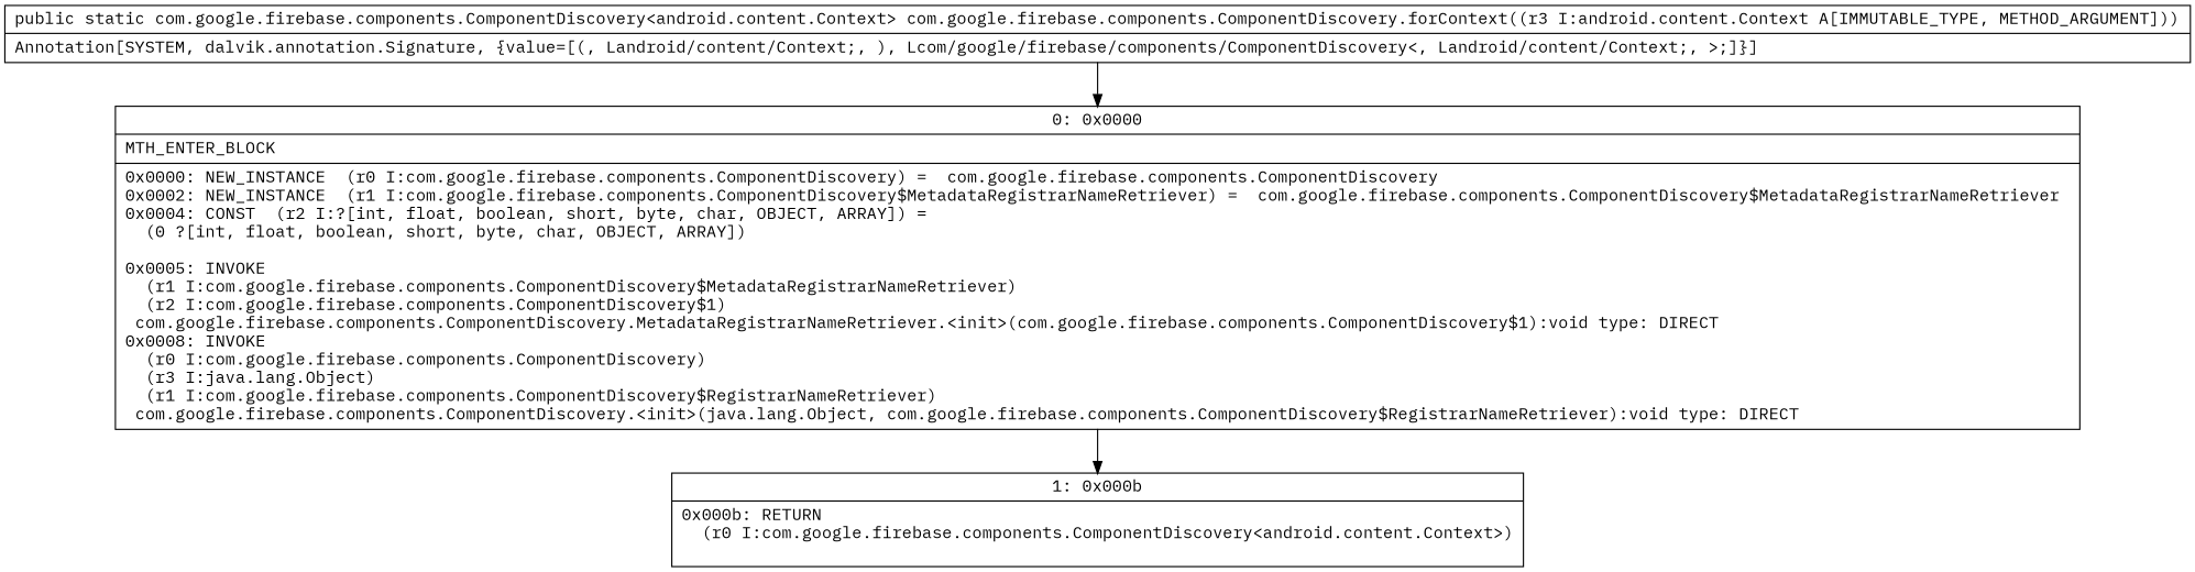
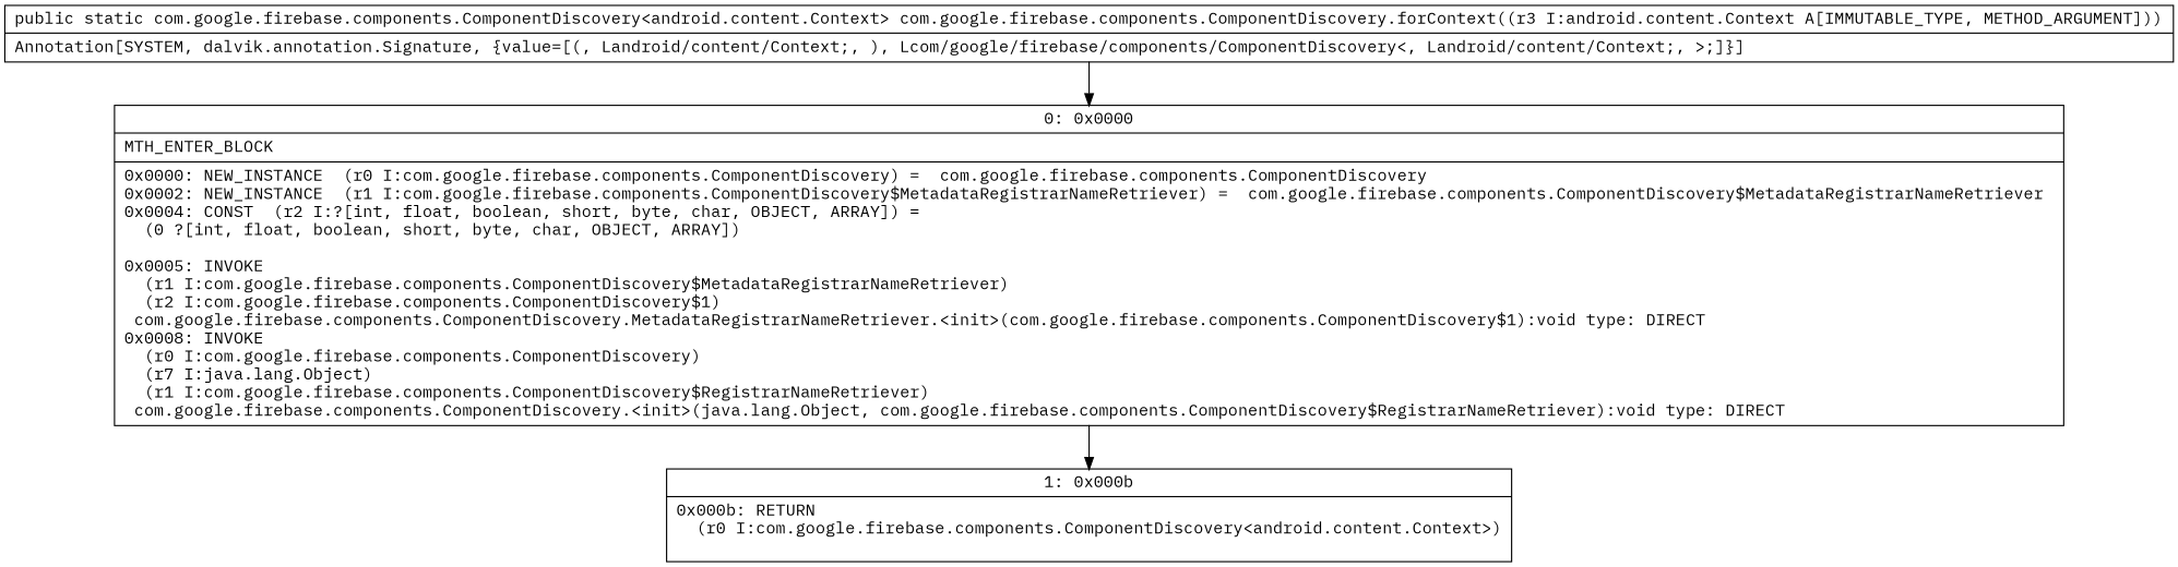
  digraph {
    fontname="IBM Plex Mono"
    node [shape=record fontname="IBM Plex Mono"]
    edge [fontname="IBM Plex Mono"]
-   n1 [label="{0\:\ 0x0000|MTH_ENTER_BLOCK\l|0x0000: NEW_INSTANCE  (r0 I:com.google.firebase.components.ComponentDiscovery) =  com.google.firebase.components.ComponentDiscovery \l0x0002: NEW_INSTANCE  (r1 I:com.google.firebase.components.ComponentDiscovery$MetadataRegistrarNameRetriever) =  com.google.firebase.components.ComponentDiscovery$MetadataRegistrarNameRetriever \l0x0004: CONST  (r2 I:?[int, float, boolean, short, byte, char, OBJECT, ARRAY]) = \l  (0 ?[int, float, boolean, short, byte, char, OBJECT, ARRAY])\l \l0x0005: INVOKE  \l  (r1 I:com.google.firebase.components.ComponentDiscovery$MetadataRegistrarNameRetriever)\l  (r2 I:com.google.firebase.components.ComponentDiscovery$1)\l com.google.firebase.components.ComponentDiscovery.MetadataRegistrarNameRetriever.\<init\>(com.google.firebase.components.ComponentDiscovery$1):void type: DIRECT \l0x0008: INVOKE  \l  (r0 I:com.google.firebase.components.ComponentDiscovery)\l  (r3 I:java.lang.Object)\l  (r1 I:com.google.firebase.components.ComponentDiscovery$RegistrarNameRetriever)\l com.google.firebase.components.ComponentDiscovery.\<init\>(java.lang.Object, com.google.firebase.components.ComponentDiscovery$RegistrarNameRetriever):void type: DIRECT \l}"]
+   n1 [label="{0\:\ 0x0000|MTH_ENTER_BLOCK\l|0x0000: NEW_INSTANCE  (r0 I:com.google.firebase.components.ComponentDiscovery) =  com.google.firebase.components.ComponentDiscovery \l0x0002: NEW_INSTANCE  (r1 I:com.google.firebase.components.ComponentDiscovery$MetadataRegistrarNameRetriever) =  com.google.firebase.components.ComponentDiscovery$MetadataRegistrarNameRetriever \l0x0004: CONST  (r2 I:?[int, float, boolean, short, byte, char, OBJECT, ARRAY]) = \l  (0 ?[int, float, boolean, short, byte, char, OBJECT, ARRAY])\l \l0x0005: INVOKE  \l  (r1 I:com.google.firebase.components.ComponentDiscovery$MetadataRegistrarNameRetriever)\l  (r2 I:com.google.firebase.components.ComponentDiscovery$1)\l com.google.firebase.components.ComponentDiscovery.MetadataRegistrarNameRetriever.\<init\>(com.google.firebase.components.ComponentDiscovery$1):void type: DIRECT \l0x0008: INVOKE  \l  (r0 I:com.google.firebase.components.ComponentDiscovery)\l  (r7 I:java.lang.Object)\l  (r1 I:com.google.firebase.components.ComponentDiscovery$RegistrarNameRetriever)\l com.google.firebase.components.ComponentDiscovery.\<init\>(java.lang.Object, com.google.firebase.components.ComponentDiscovery$RegistrarNameRetriever):void type: DIRECT \l}"]
    n2 [label="{1\:\ 0x000b|0x000b: RETURN  \l  (r0 I:com.google.firebase.components.ComponentDiscovery\<android.content.Context\>)\l \l}"]
    n3 [label="{public static com.google.firebase.components.ComponentDiscovery\<android.content.Context\> com.google.firebase.components.ComponentDiscovery.forContext((r3 I:android.content.Context A[IMMUTABLE_TYPE, METHOD_ARGUMENT]))  | Annotation[SYSTEM, dalvik.annotation.Signature, \{value=[(, Landroid\/content\/Context;, ), Lcom\/google\/firebase\/components\/ComponentDiscovery\<, Landroid\/content\/Context;, \>;]\}]\l}"]
    n1 -> n2
    n3 -> n1
  }
